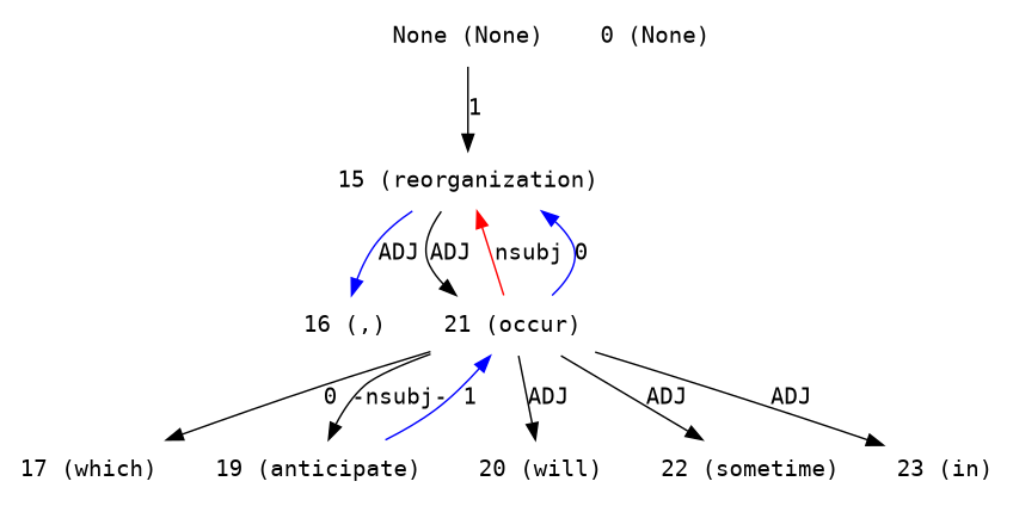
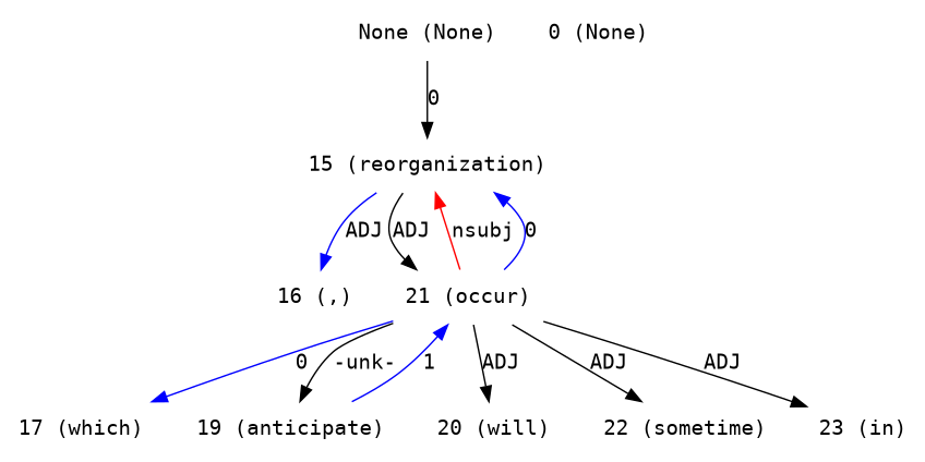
  digraph {
    fontname="DejaVu Sans Mono"
    node [fontname="DejaVu Sans Mono" shape=plaintext]
    edge [dir=forward fontname="DejaVu Sans Mono"]
    n1 [label="None (None)"]
    n2 [label="15 (reorganization)"]
    n3 [label="16 (,)"]
    n4 [label="21 (occur)"]
    n5 [label="17 (which)"]
    n6 [label="19 (anticipate)"]
    n7 [label="20 (will)"]
    n8 [label="22 (sometime)"]
    n9 [label="23 (in)"]
    n10 [label="0 (None)"]
-   n1 -> n2 [label=1]
+   n1 -> n2 [label=0]
    n2 -> n3 [color=blue label=ADJ]
    n2 -> n4 [label=ADJ]
    n4 -> n2 [color=red label=nsubj]
    n4 -> n2 [color=blue label=0]
-   n4 -> n5 [label=0]
-   n4 -> n6 [label="-nsubj-"]
+   n4 -> n5 [label=0 color=blue]
+   n4 -> n6 [label="-unk-"]
    n4 -> n7 [label=ADJ]
    n4 -> n8 [label=ADJ]
    n4 -> n9 [label=ADJ]
    n6 -> n4 [color=blue label=1]
  }
